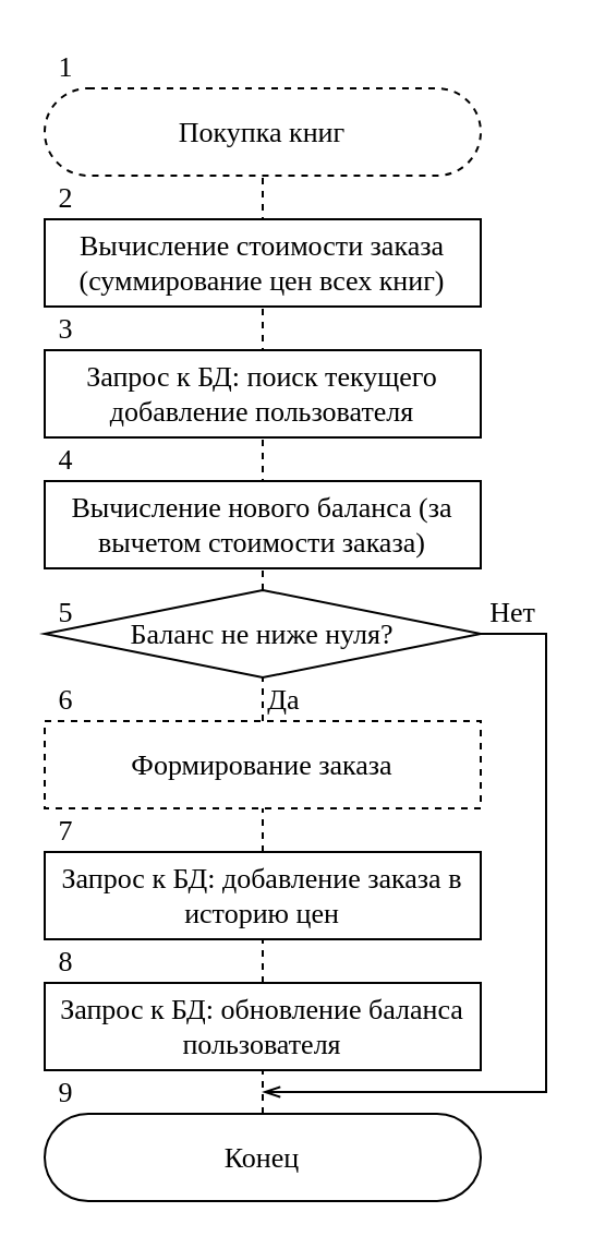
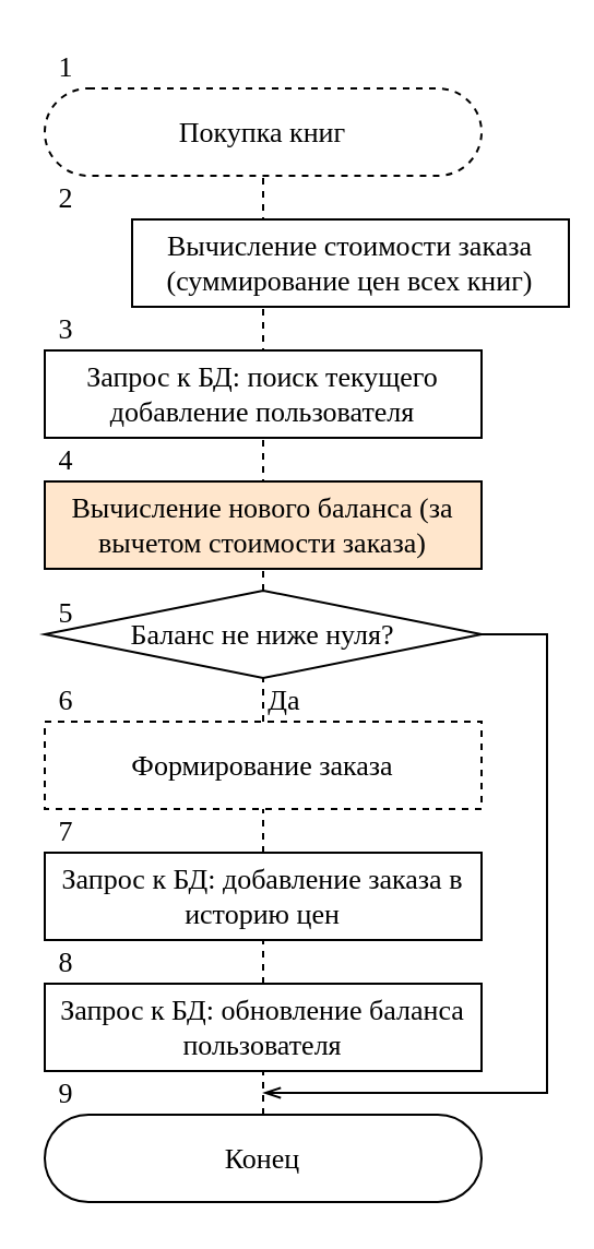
  <mxCell id="0" />
  <mxCell id="1" parent="0" />
  <mxCell id="2" value="Покупка книг" style="rounded=1;whiteSpace=wrap;html=1;arcSize=50;fontFamily=Times New Roman;fontSize=13;dashed=1;" parent="1" vertex="1"><mxGeometry x="20" y="40" width="200" height="40" as="geometry" /></mxCell>
  <mxCell id="3" value="" style="endArrow=none;html=1;rounded=0;fontFamily=Times New Roman;fontSize=13;entryX=0.5;entryY=1;entryDx=0;entryDy=0;exitX=0.5;exitY=0;exitDx=0;exitDy=0;dashed=1;" parent="1" source="22" target="2" edge="1"><mxGeometry width="50" height="50" relative="1" as="geometry"><mxPoint x="120" y="530" as="sourcePoint" /><mxPoint x="120" y="90" as="targetPoint" /></mxGeometry></mxCell>
  <mxCell id="4" value="Запрос к БД: поиск текущего добавление пользователя" style="rounded=0;whiteSpace=wrap;html=1;fontSize=13;fontFamily=Times New Roman;" parent="1" vertex="1"><mxGeometry x="20" y="160" width="200" height="40" as="geometry" /></mxCell>
- <mxCell id="5" value="Вычисление нового баланса (за вычетом стоимости заказа)" style="rounded=0;whiteSpace=wrap;html=1;fontSize=13;fontFamily=Times New Roman;" parent="1" vertex="1"><mxGeometry x="20" y="220" width="200" height="40" as="geometry" /></mxCell>
+ <mxCell id="5" value="Вычисление нового баланса (за вычетом стоимости заказа)" style="rounded=0;whiteSpace=wrap;html=1;fontSize=13;fontFamily=Times New Roman;fillColor=#ffe6cc;" parent="1" vertex="1"><mxGeometry x="20" y="220" width="200" height="40" as="geometry" /></mxCell>
  <mxCell id="6" value="Запрос к БД: добавление заказа в историю цен" style="rounded=0;whiteSpace=wrap;html=1;fontSize=13;fontFamily=Times New Roman;" parent="1" vertex="1"><mxGeometry x="20" y="390" width="200" height="40" as="geometry" /></mxCell>
- <mxCell id="7" value="Вычисление стоимости заказа (суммирование цен всех книг)" style="rounded=0;whiteSpace=wrap;html=1;fontSize=13;fontFamily=Times New Roman;" parent="1" vertex="1"><mxGeometry x="20" y="100" width="200" height="40" as="geometry" /></mxCell>
+ <mxCell id="7" value="Вычисление стоимости заказа (суммирование цен всех книг)" style="rounded=0;whiteSpace=wrap;html=1;fontSize=13;fontFamily=Times New Roman;" parent="1" vertex="1"><mxGeometry x="60" y="100" width="200" height="40" as="geometry" /></mxCell>
  <mxCell id="8" value="Формирование заказа" style="rounded=0;whiteSpace=wrap;html=1;fontSize=13;fontFamily=Times New Roman;dashed=1;" parent="1" vertex="1"><mxGeometry x="20" y="330" width="200" height="40" as="geometry" /></mxCell>
  <mxCell id="9" value="Баланс не ниже нуля?" style="rhombus;whiteSpace=wrap;html=1;rounded=0;strokeWidth=1;fontFamily=Times New Roman;fontSize=13;" parent="1" vertex="1"><mxGeometry x="20" y="270" width="200" height="40" as="geometry" /></mxCell>
  <mxCell id="10" value="" style="endArrow=openThin;html=1;fontFamily=Times New Roman;fontSize=13;endFill=0;rounded=0;edgeStyle=orthogonalEdgeStyle;exitX=1;exitY=0.5;exitDx=0;exitDy=0;" parent="1" source="9" edge="1"><mxGeometry width="50" height="50" relative="1" as="geometry"><mxPoint x="180" y="400" as="sourcePoint" /><mxPoint x="120" y="500" as="targetPoint" /><Array as="points"><mxPoint x="250" y="290" /><mxPoint x="250" y="500" /></Array></mxGeometry></mxCell>
- <mxCell id="11" value="Нет" style="text;html=1;strokeColor=none;fillColor=none;align=center;verticalAlign=middle;whiteSpace=wrap;rounded=0;fontFamily=Times New Roman;fontSize=13;" parent="1" vertex="1"><mxGeometry x="220" y="270" width="30" height="20" as="geometry" /></mxCell>
  <mxCell id="12" value="Да" style="text;html=1;strokeColor=none;fillColor=none;align=center;verticalAlign=middle;whiteSpace=wrap;rounded=0;fontFamily=Times New Roman;fontSize=13;" parent="1" vertex="1"><mxGeometry x="120" y="310" width="20" height="20" as="geometry" /></mxCell>
  <mxCell id="13" value="1" style="text;html=1;strokeColor=none;fillColor=none;align=center;verticalAlign=middle;whiteSpace=wrap;rounded=0;fontFamily=Times New Roman;fontSize=13;" parent="1" vertex="1"><mxGeometry x="20" y="20" width="20" height="20" as="geometry" /></mxCell>
  <mxCell id="14" value="2" style="text;html=1;strokeColor=none;fillColor=none;align=center;verticalAlign=middle;whiteSpace=wrap;rounded=0;fontFamily=Times New Roman;fontSize=13;" parent="1" vertex="1"><mxGeometry x="20" y="80" width="20" height="20" as="geometry" /></mxCell>
  <mxCell id="15" value="3" style="text;html=1;strokeColor=none;fillColor=none;align=center;verticalAlign=middle;whiteSpace=wrap;rounded=0;fontFamily=Times New Roman;fontSize=13;" parent="1" vertex="1"><mxGeometry x="20" y="140" width="20" height="20" as="geometry" /></mxCell>
  <mxCell id="16" value="4" style="text;html=1;strokeColor=none;fillColor=none;align=center;verticalAlign=middle;whiteSpace=wrap;rounded=0;fontFamily=Times New Roman;fontSize=13;" parent="1" vertex="1"><mxGeometry x="20" y="200" width="20" height="20" as="geometry" /></mxCell>
  <mxCell id="17" value="6" style="text;html=1;strokeColor=none;fillColor=none;align=center;verticalAlign=middle;whiteSpace=wrap;rounded=0;fontFamily=Times New Roman;fontSize=13;" parent="1" vertex="1"><mxGeometry x="20" y="310" width="20" height="20" as="geometry" /></mxCell>
  <mxCell id="18" value="7" style="text;html=1;strokeColor=none;fillColor=none;align=center;verticalAlign=middle;whiteSpace=wrap;rounded=0;fontFamily=Times New Roman;fontSize=13;" parent="1" vertex="1"><mxGeometry x="20" y="370" width="20" height="20" as="geometry" /></mxCell>
  <mxCell id="19" value="8" style="text;html=1;strokeColor=none;fillColor=none;align=center;verticalAlign=middle;whiteSpace=wrap;rounded=0;fontFamily=Times New Roman;fontSize=13;" parent="1" vertex="1"><mxGeometry x="20" y="430" width="20" height="20" as="geometry" /></mxCell>
  <mxCell id="20" value="9" style="text;html=1;strokeColor=none;fillColor=none;align=center;verticalAlign=middle;whiteSpace=wrap;rounded=0;fontFamily=Times New Roman;fontSize=13;" parent="1" vertex="1"><mxGeometry x="20" y="490" width="20" height="20" as="geometry" /></mxCell>
  <mxCell id="21" value="Запрос к БД: обновление баланса пользователя" style="rounded=0;whiteSpace=wrap;html=1;fontSize=13;fontFamily=Times New Roman;" parent="1" vertex="1"><mxGeometry x="20" y="450" width="200" height="40" as="geometry" /></mxCell>
  <mxCell id="22" value="Конец" style="rounded=1;whiteSpace=wrap;html=1;arcSize=50;fontFamily=Times New Roman;fontSize=13;" parent="1" vertex="1"><mxGeometry x="20" y="510" width="200" height="40" as="geometry" /></mxCell>
  <mxCell id="23" value="5" style="text;html=1;strokeColor=none;fillColor=none;align=center;verticalAlign=middle;whiteSpace=wrap;rounded=0;fontFamily=Times New Roman;fontSize=13;" vertex="1" parent="1"><mxGeometry x="20" y="270" width="20" height="20" as="geometry" /></mxCell>
